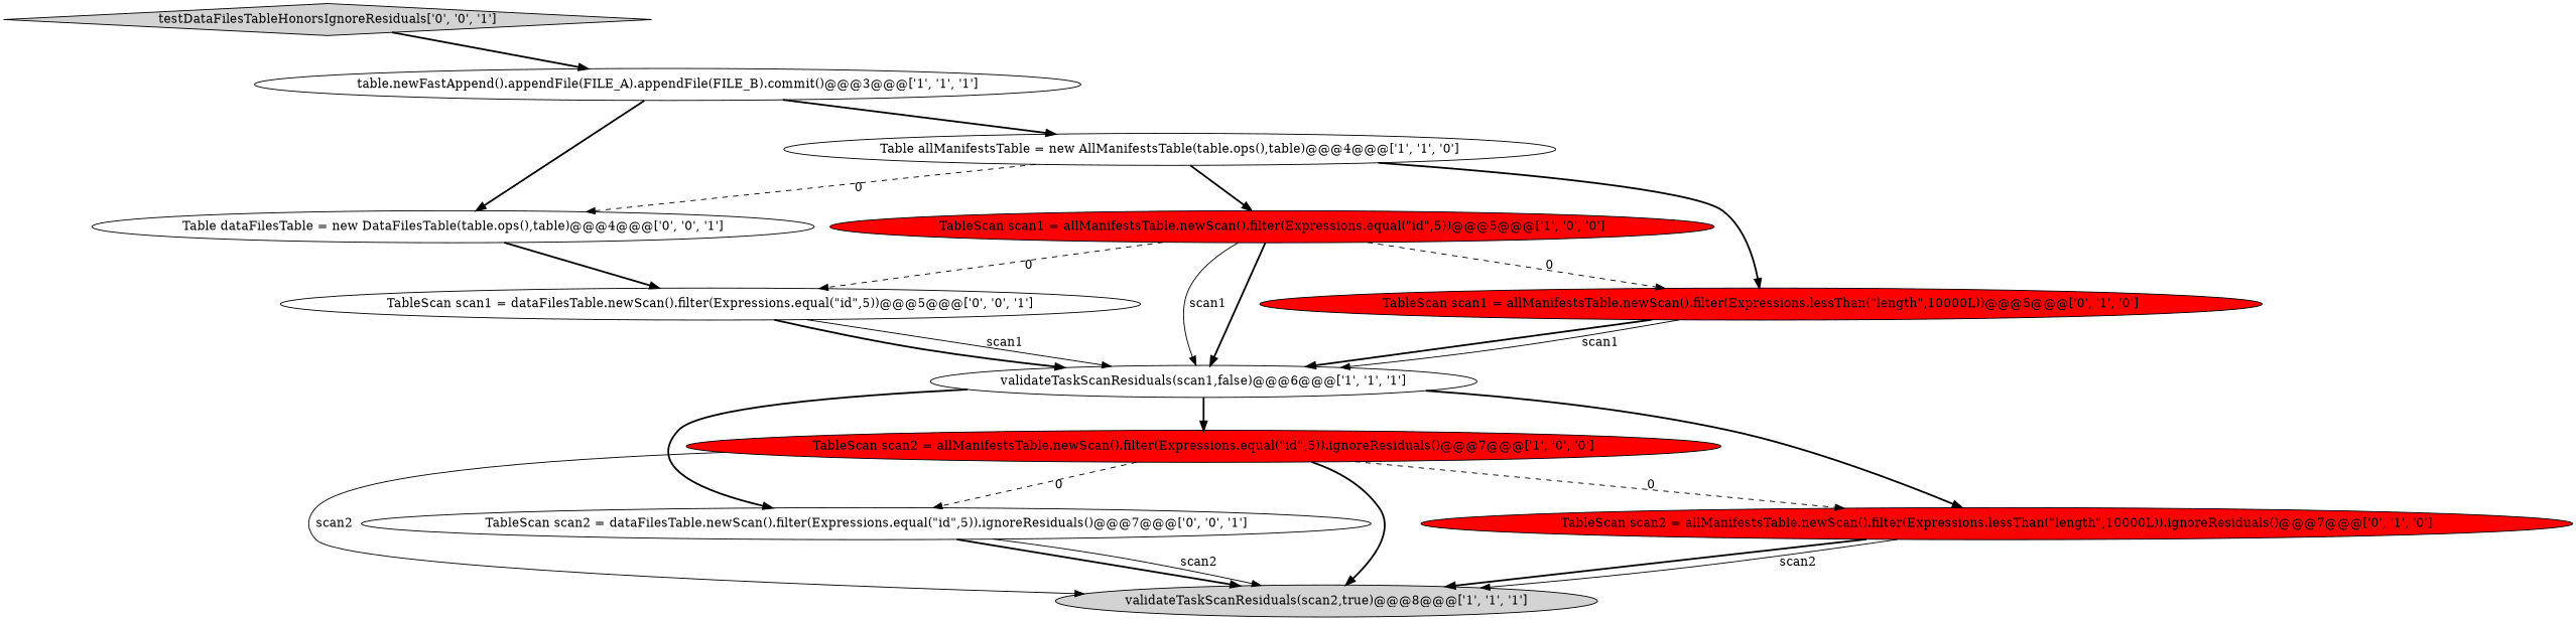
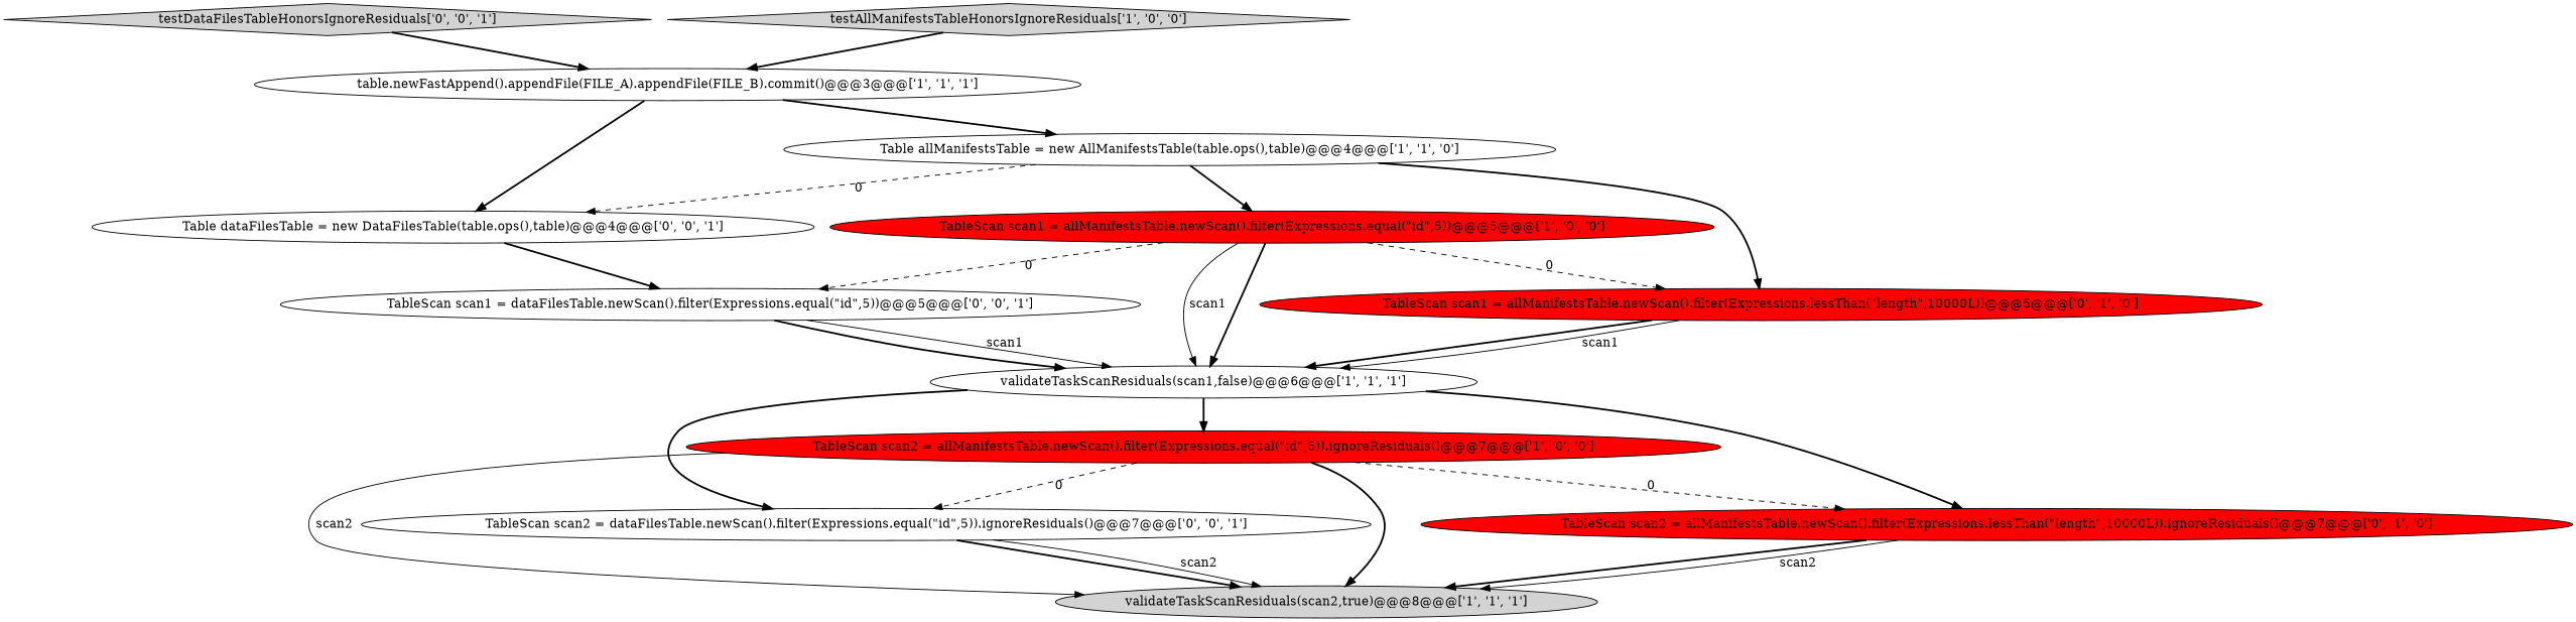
  digraph {
    node [fillcolor=white shape=ellipse style=filled]
    edge [style=bold]
    n1 [fillcolor=red label="TableScan scan1 = allManifestsTable.newScan().filter(Expressions.lessThan(\"length\",10000L))@@@5@@@['0', '1', '0']"]
    n2 [label="validateTaskScanResiduals(scan1,false)@@@6@@@['1', '1', '1']"]
    n3 [fillcolor=red label="TableScan scan2 = allManifestsTable.newScan().filter(Expressions.equal(\"id\",5)).ignoreResiduals()@@@7@@@['1', '0', '0']"]
    n4 [label="TableScan scan2 = dataFilesTable.newScan().filter(Expressions.equal(\"id\",5)).ignoreResiduals()@@@7@@@['0', '0', '1']"]
    n5 [fillcolor=red label="TableScan scan2 = allManifestsTable.newScan().filter(Expressions.lessThan(\"length\",10000L)).ignoreResiduals()@@@7@@@['0', '1', '0']"]
    n6 [fillcolor=lightgray label="validateTaskScanResiduals(scan2,true)@@@8@@@['1', '1', '1']"]
    n7 [label="table.newFastAppend().appendFile(FILE_A).appendFile(FILE_B).commit()@@@3@@@['1', '1', '1']"]
    n8 [label="Table dataFilesTable = new DataFilesTable(table.ops(),table)@@@4@@@['0', '0', '1']"]
    n9 [label="Table allManifestsTable = new AllManifestsTable(table.ops(),table)@@@4@@@['1', '1', '0']"]
    n10 [label="TableScan scan1 = dataFilesTable.newScan().filter(Expressions.equal(\"id\",5))@@@5@@@['0', '0', '1']"]
    n11 [fillcolor=red label="TableScan scan1 = allManifestsTable.newScan().filter(Expressions.equal(\"id\",5))@@@5@@@['1', '0', '0']"]
    n12 [fillcolor=lightgray label="testDataFilesTableHonorsIgnoreResiduals['0', '0', '1']" shape=diamond]
+   n13 [fillcolor=lightgray label="testAllManifestsTableHonorsIgnoreResiduals['1', '0', '0']" shape=diamond]
    n1 -> n2
    n1 -> n2 [label=scan1 style=solid]
    n2 -> n3
    n2 -> n4
    n2 -> n5
    n3 -> n4 [label=0 style=dashed]
    n3 -> n5 [label=0 style=dashed]
    n3 -> n6
    n3 -> n6 [label=scan2 style=solid]
    n4 -> n6
    n4 -> n6 [label=scan2 style=solid]
    n5 -> n6
    n5 -> n6 [label=scan2 style=solid]
    n7 -> n8
    n7 -> n9
    n8 -> n10
    n9 -> n1
    n9 -> n8 [label=0 style=dashed]
    n9 -> n11
    n10 -> n2 [label=scan1 style=solid]
    n10 -> n2
    n11 -> n1 [label=0 style=dashed]
    n11 -> n2
    n11 -> n2 [label=scan1 style=solid]
    n11 -> n10 [label=0 style=dashed]
    n12 -> n7
+   n13 -> n7
  }
